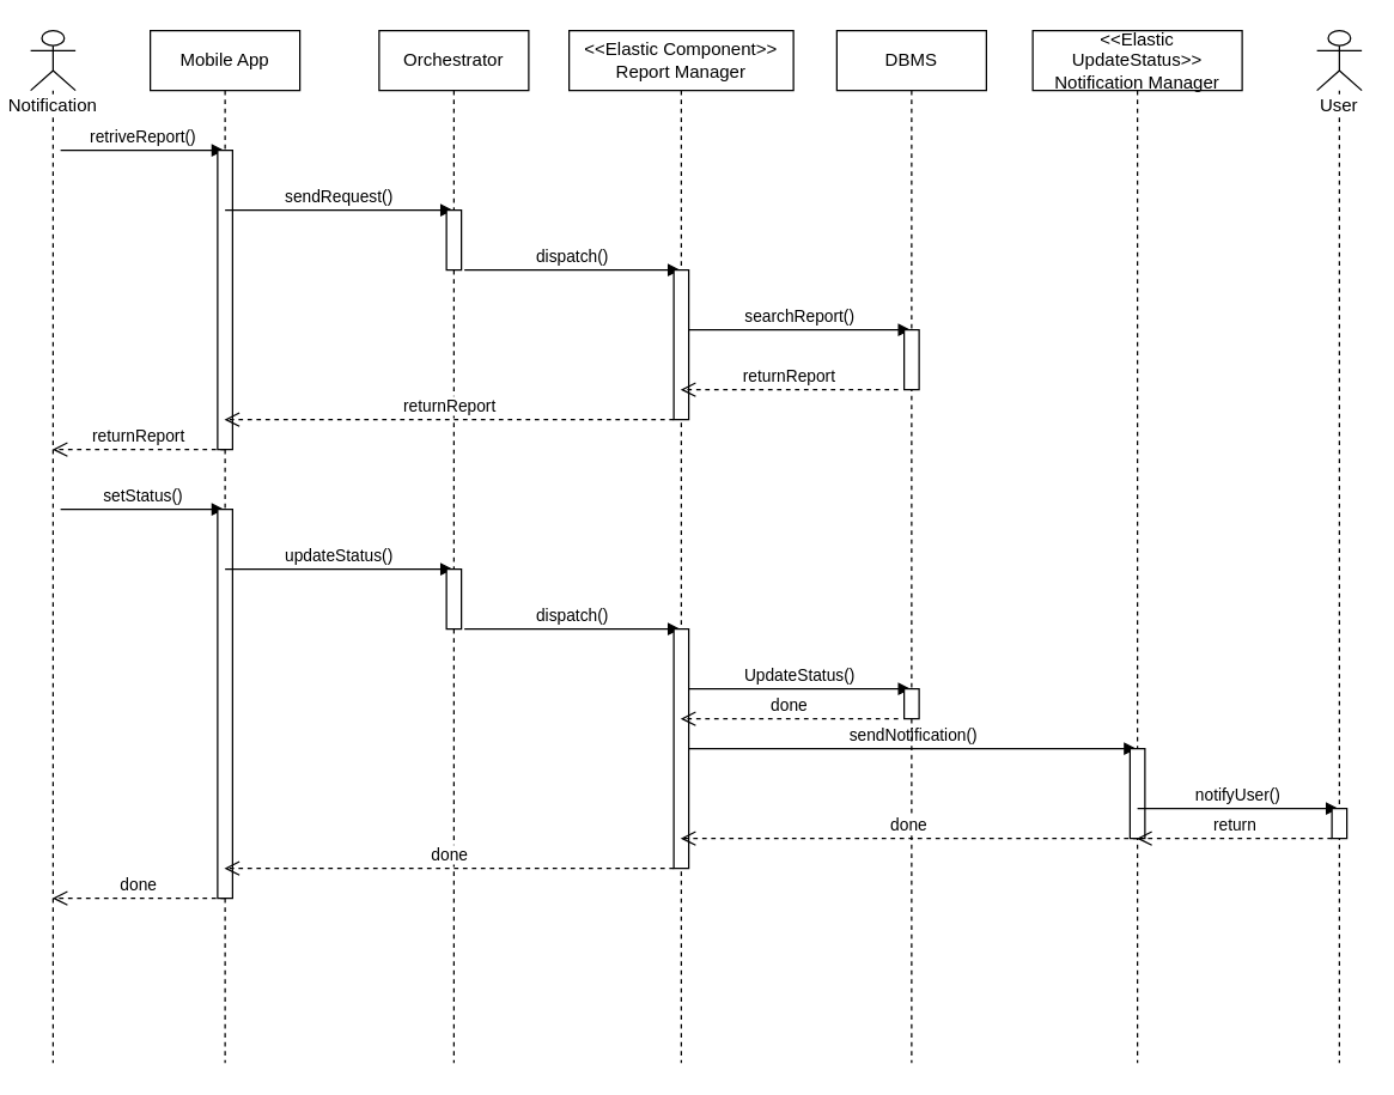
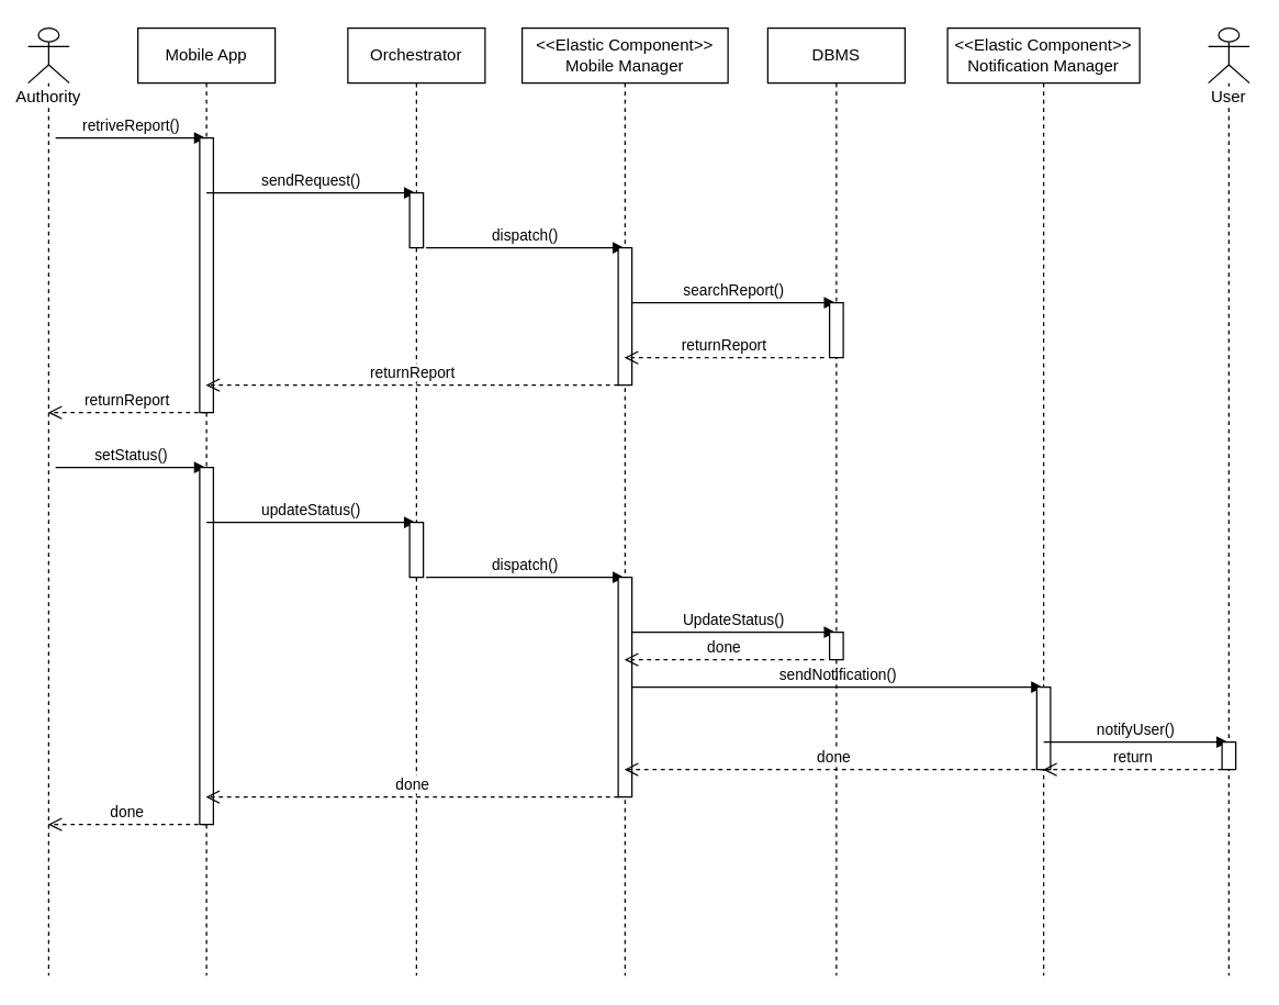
  <mxCell id="0" />
  <mxCell id="1" parent="0" />
- <mxCell id="2" value="Notification" style="shape=umlLifeline;participant=umlActor;perimeter=lifelinePerimeter;whiteSpace=wrap;html=1;container=1;collapsible=0;recursiveResize=0;verticalAlign=top;spacingTop=36;labelBackgroundColor=#ffffff;outlineConnect=0;" vertex="1" parent="1"><mxGeometry x="20" y="20" width="30" height="690" as="geometry" /></mxCell>
+ <mxCell id="2" value="Authority" style="shape=umlLifeline;participant=umlActor;perimeter=lifelinePerimeter;whiteSpace=wrap;html=1;container=1;collapsible=0;recursiveResize=0;verticalAlign=top;spacingTop=36;labelBackgroundColor=#ffffff;outlineConnect=0;" vertex="1" parent="1"><mxGeometry x="20" y="20" width="30" height="690" as="geometry" /></mxCell>
  <mxCell id="3" value="retriveReport()" style="html=1;verticalAlign=bottom;endArrow=block;" edge="1" parent="2" target="5"><mxGeometry width="80" relative="1" as="geometry"><mxPoint x="20" y="80" as="sourcePoint" /><mxPoint x="100" y="80" as="targetPoint" /></mxGeometry></mxCell>
  <mxCell id="4" value="setStatus()" style="html=1;verticalAlign=bottom;endArrow=block;" edge="1" parent="2" target="5"><mxGeometry width="80" relative="1" as="geometry"><mxPoint x="20" y="320" as="sourcePoint" /><mxPoint x="100" y="320" as="targetPoint" /></mxGeometry></mxCell>
  <mxCell id="5" value="Mobile App" style="shape=umlLifeline;perimeter=lifelinePerimeter;whiteSpace=wrap;html=1;container=1;collapsible=0;recursiveResize=0;outlineConnect=0;" vertex="1" parent="1"><mxGeometry x="100" y="20" width="100" height="690" as="geometry" /></mxCell>
  <mxCell id="6" value="" style="html=1;points=[];perimeter=orthogonalPerimeter;" vertex="1" parent="5"><mxGeometry x="45" y="80" width="10" height="200" as="geometry" /></mxCell>
  <mxCell id="7" value="sendRequest()" style="html=1;verticalAlign=bottom;endArrow=block;" edge="1" parent="5" target="10"><mxGeometry width="80" relative="1" as="geometry"><mxPoint x="50" y="120" as="sourcePoint" /><mxPoint x="130" y="120" as="targetPoint" /></mxGeometry></mxCell>
  <mxCell id="8" value="" style="html=1;points=[];perimeter=orthogonalPerimeter;" vertex="1" parent="5"><mxGeometry x="45" y="320" width="10" height="260" as="geometry" /></mxCell>
  <mxCell id="9" value="updateStatus()" style="html=1;verticalAlign=bottom;endArrow=block;" edge="1" parent="5" target="10"><mxGeometry width="80" relative="1" as="geometry"><mxPoint x="50" y="360" as="sourcePoint" /><mxPoint x="130" y="360" as="targetPoint" /></mxGeometry></mxCell>
  <mxCell id="10" value="Orchestrator" style="shape=umlLifeline;perimeter=lifelinePerimeter;whiteSpace=wrap;html=1;container=1;collapsible=0;recursiveResize=0;outlineConnect=0;" vertex="1" parent="1"><mxGeometry x="253" y="20" width="100" height="690" as="geometry" /></mxCell>
  <mxCell id="11" value="" style="html=1;points=[];perimeter=orthogonalPerimeter;" vertex="1" parent="10"><mxGeometry x="45" y="120" width="10" height="40" as="geometry" /></mxCell>
  <mxCell id="12" value="dispatch()" style="html=1;verticalAlign=bottom;endArrow=block;" edge="1" parent="10" target="15"><mxGeometry width="80" relative="1" as="geometry"><mxPoint x="57" y="160" as="sourcePoint" /><mxPoint x="137" y="160" as="targetPoint" /></mxGeometry></mxCell>
  <mxCell id="13" value="" style="html=1;points=[];perimeter=orthogonalPerimeter;" vertex="1" parent="10"><mxGeometry x="45" y="360" width="10" height="40" as="geometry" /></mxCell>
  <mxCell id="14" value="dispatch()" style="html=1;verticalAlign=bottom;endArrow=block;" edge="1" parent="10" target="15"><mxGeometry width="80" relative="1" as="geometry"><mxPoint x="57" y="400" as="sourcePoint" /><mxPoint x="137" y="400" as="targetPoint" /></mxGeometry></mxCell>
- <mxCell id="15" value="&amp;lt;&amp;lt;Elastic Component&amp;gt;&amp;gt;&lt;br&gt;Report Manager" style="shape=umlLifeline;perimeter=lifelinePerimeter;whiteSpace=wrap;html=1;container=1;collapsible=0;recursiveResize=0;outlineConnect=0;" vertex="1" parent="1"><mxGeometry x="380" y="20" width="150" height="690" as="geometry" /></mxCell>
+ <mxCell id="15" value="&amp;lt;&amp;lt;Elastic Component&amp;gt;&amp;gt;&lt;br&gt;Mobile Manager" style="shape=umlLifeline;perimeter=lifelinePerimeter;whiteSpace=wrap;html=1;container=1;collapsible=0;recursiveResize=0;outlineConnect=0;" vertex="1" parent="1"><mxGeometry x="380" y="20" width="150" height="690" as="geometry" /></mxCell>
  <mxCell id="16" value="" style="html=1;points=[];perimeter=orthogonalPerimeter;" vertex="1" parent="15"><mxGeometry x="70" y="160" width="10" height="100" as="geometry" /></mxCell>
  <mxCell id="17" value="searchReport()" style="html=1;verticalAlign=bottom;endArrow=block;" edge="1" parent="15" target="23"><mxGeometry width="80" relative="1" as="geometry"><mxPoint x="80" y="200" as="sourcePoint" /><mxPoint x="160" y="200" as="targetPoint" /></mxGeometry></mxCell>
  <mxCell id="18" value="returnReport" style="html=1;verticalAlign=bottom;endArrow=open;dashed=1;endSize=8;" edge="1" parent="15" target="15"><mxGeometry relative="1" as="geometry"><mxPoint x="220" y="240" as="sourcePoint" /><mxPoint x="140" y="240" as="targetPoint" /></mxGeometry></mxCell>
  <mxCell id="19" value="" style="html=1;points=[];perimeter=orthogonalPerimeter;" vertex="1" parent="15"><mxGeometry x="70" y="400" width="10" height="160" as="geometry" /></mxCell>
  <mxCell id="20" value="UpdateStatus()" style="html=1;verticalAlign=bottom;endArrow=block;" edge="1" parent="15" target="23"><mxGeometry width="80" relative="1" as="geometry"><mxPoint x="80" y="440" as="sourcePoint" /><mxPoint x="160" y="440" as="targetPoint" /></mxGeometry></mxCell>
  <mxCell id="21" value="sendNotification()" style="html=1;verticalAlign=bottom;endArrow=block;" edge="1" parent="15" target="26"><mxGeometry width="80" relative="1" as="geometry"><mxPoint x="80" y="480" as="sourcePoint" /><mxPoint x="160" y="480" as="targetPoint" /></mxGeometry></mxCell>
  <mxCell id="22" value="done" style="html=1;verticalAlign=bottom;endArrow=open;dashed=1;endSize=8;" edge="1" parent="15" target="15"><mxGeometry relative="1" as="geometry"><mxPoint x="220" y="460" as="sourcePoint" /><mxPoint x="140" y="460" as="targetPoint" /></mxGeometry></mxCell>
  <mxCell id="23" value="DBMS" style="shape=umlLifeline;perimeter=lifelinePerimeter;whiteSpace=wrap;html=1;container=1;collapsible=0;recursiveResize=0;outlineConnect=0;" vertex="1" parent="1"><mxGeometry x="559" y="20" width="100" height="690" as="geometry" /></mxCell>
  <mxCell id="24" value="" style="html=1;points=[];perimeter=orthogonalPerimeter;" vertex="1" parent="23"><mxGeometry x="45" y="200" width="10" height="40" as="geometry" /></mxCell>
  <mxCell id="25" value="" style="html=1;points=[];perimeter=orthogonalPerimeter;" vertex="1" parent="23"><mxGeometry x="45" y="440" width="10" height="20" as="geometry" /></mxCell>
- <mxCell id="26" value="&amp;lt;&amp;lt;Elastic UpdateStatus&amp;gt;&amp;gt;&lt;br&gt;Notification Manager" style="shape=umlLifeline;perimeter=lifelinePerimeter;whiteSpace=wrap;html=1;container=1;collapsible=0;recursiveResize=0;outlineConnect=0;" vertex="1" parent="1"><mxGeometry x="690" y="20" width="140" height="690" as="geometry" /></mxCell>
+ <mxCell id="26" value="&amp;lt;&amp;lt;Elastic Component&amp;gt;&amp;gt;&lt;br&gt;Notification Manager" style="shape=umlLifeline;perimeter=lifelinePerimeter;whiteSpace=wrap;html=1;container=1;collapsible=0;recursiveResize=0;outlineConnect=0;" vertex="1" parent="1"><mxGeometry x="690" y="20" width="140" height="690" as="geometry" /></mxCell>
  <mxCell id="27" value="" style="html=1;points=[];perimeter=orthogonalPerimeter;" vertex="1" parent="26"><mxGeometry x="65" y="480" width="10" height="60" as="geometry" /></mxCell>
  <mxCell id="28" value="notifyUser()" style="html=1;verticalAlign=bottom;endArrow=block;" edge="1" parent="26" target="30"><mxGeometry width="80" relative="1" as="geometry"><mxPoint x="70" y="520" as="sourcePoint" /><mxPoint x="150" y="520" as="targetPoint" /></mxGeometry></mxCell>
  <mxCell id="29" value="return" style="html=1;verticalAlign=bottom;endArrow=open;dashed=1;endSize=8;" edge="1" parent="26" target="26"><mxGeometry relative="1" as="geometry"><mxPoint x="200" y="540" as="sourcePoint" /><mxPoint x="120" y="540" as="targetPoint" /></mxGeometry></mxCell>
  <mxCell id="30" value="User" style="shape=umlLifeline;participant=umlActor;perimeter=lifelinePerimeter;whiteSpace=wrap;html=1;container=1;collapsible=0;recursiveResize=0;verticalAlign=top;spacingTop=36;labelBackgroundColor=#ffffff;outlineConnect=0;" vertex="1" parent="1"><mxGeometry x="880" y="20" width="30" height="690" as="geometry" /></mxCell>
  <mxCell id="31" value="" style="html=1;points=[];perimeter=orthogonalPerimeter;" vertex="1" parent="30"><mxGeometry x="10" y="520" width="10" height="20" as="geometry" /></mxCell>
  <mxCell id="32" value="returnReport" style="html=1;verticalAlign=bottom;endArrow=open;dashed=1;endSize=8;" edge="1" parent="1" target="5"><mxGeometry relative="1" as="geometry"><mxPoint x="450" y="280" as="sourcePoint" /><mxPoint x="370" y="280" as="targetPoint" /></mxGeometry></mxCell>
  <mxCell id="33" value="returnReport" style="html=1;verticalAlign=bottom;endArrow=open;dashed=1;endSize=8;" edge="1" parent="1" target="2"><mxGeometry relative="1" as="geometry"><mxPoint x="150" y="300" as="sourcePoint" /><mxPoint x="70" y="300" as="targetPoint" /></mxGeometry></mxCell>
  <mxCell id="34" value="done" style="html=1;verticalAlign=bottom;endArrow=open;dashed=1;endSize=8;" edge="1" parent="1" target="15"><mxGeometry relative="1" as="geometry"><mxPoint x="760" y="560" as="sourcePoint" /><mxPoint x="680" y="560" as="targetPoint" /></mxGeometry></mxCell>
  <mxCell id="35" value="done" style="html=1;verticalAlign=bottom;endArrow=open;dashed=1;endSize=8;" edge="1" parent="1" target="5"><mxGeometry relative="1" as="geometry"><mxPoint x="450" y="580" as="sourcePoint" /><mxPoint x="370" y="580" as="targetPoint" /></mxGeometry></mxCell>
  <mxCell id="36" value="done" style="html=1;verticalAlign=bottom;endArrow=open;dashed=1;endSize=8;" edge="1" parent="1" target="2"><mxGeometry relative="1" as="geometry"><mxPoint x="150" y="600" as="sourcePoint" /><mxPoint x="70" y="600" as="targetPoint" /></mxGeometry></mxCell>
